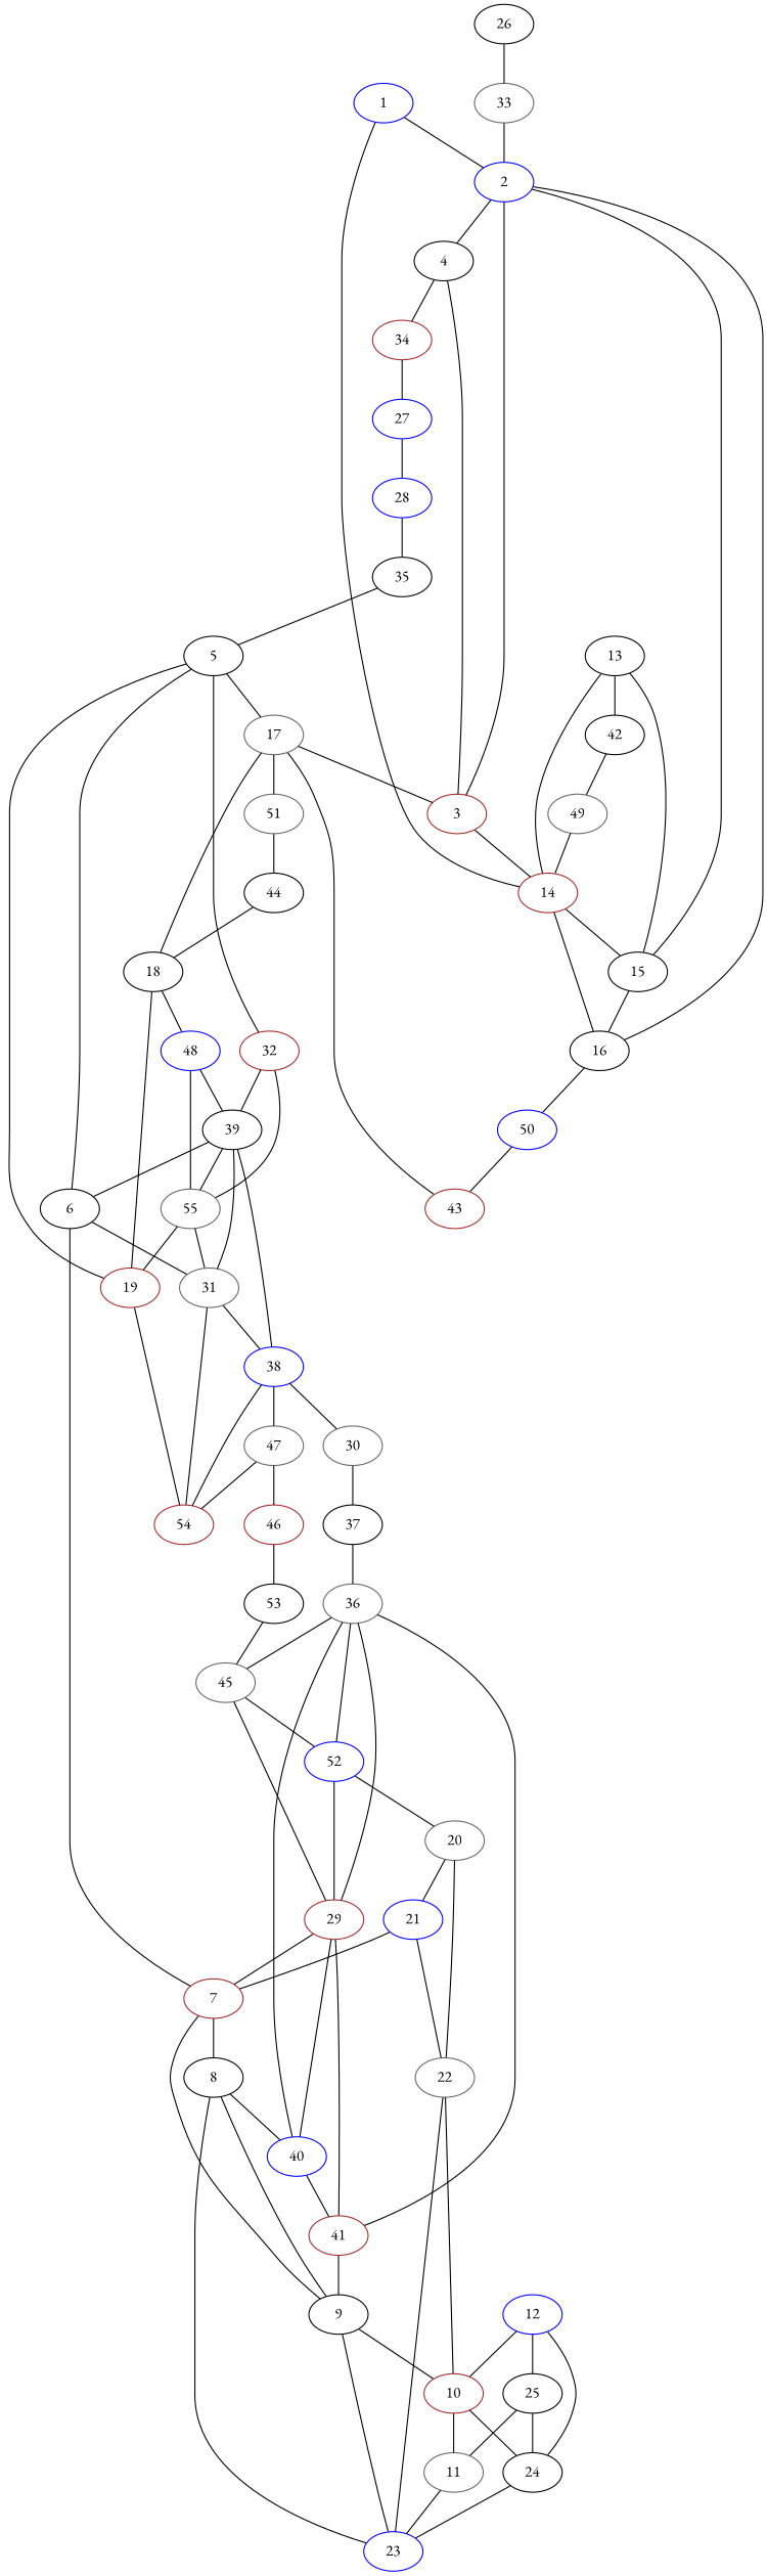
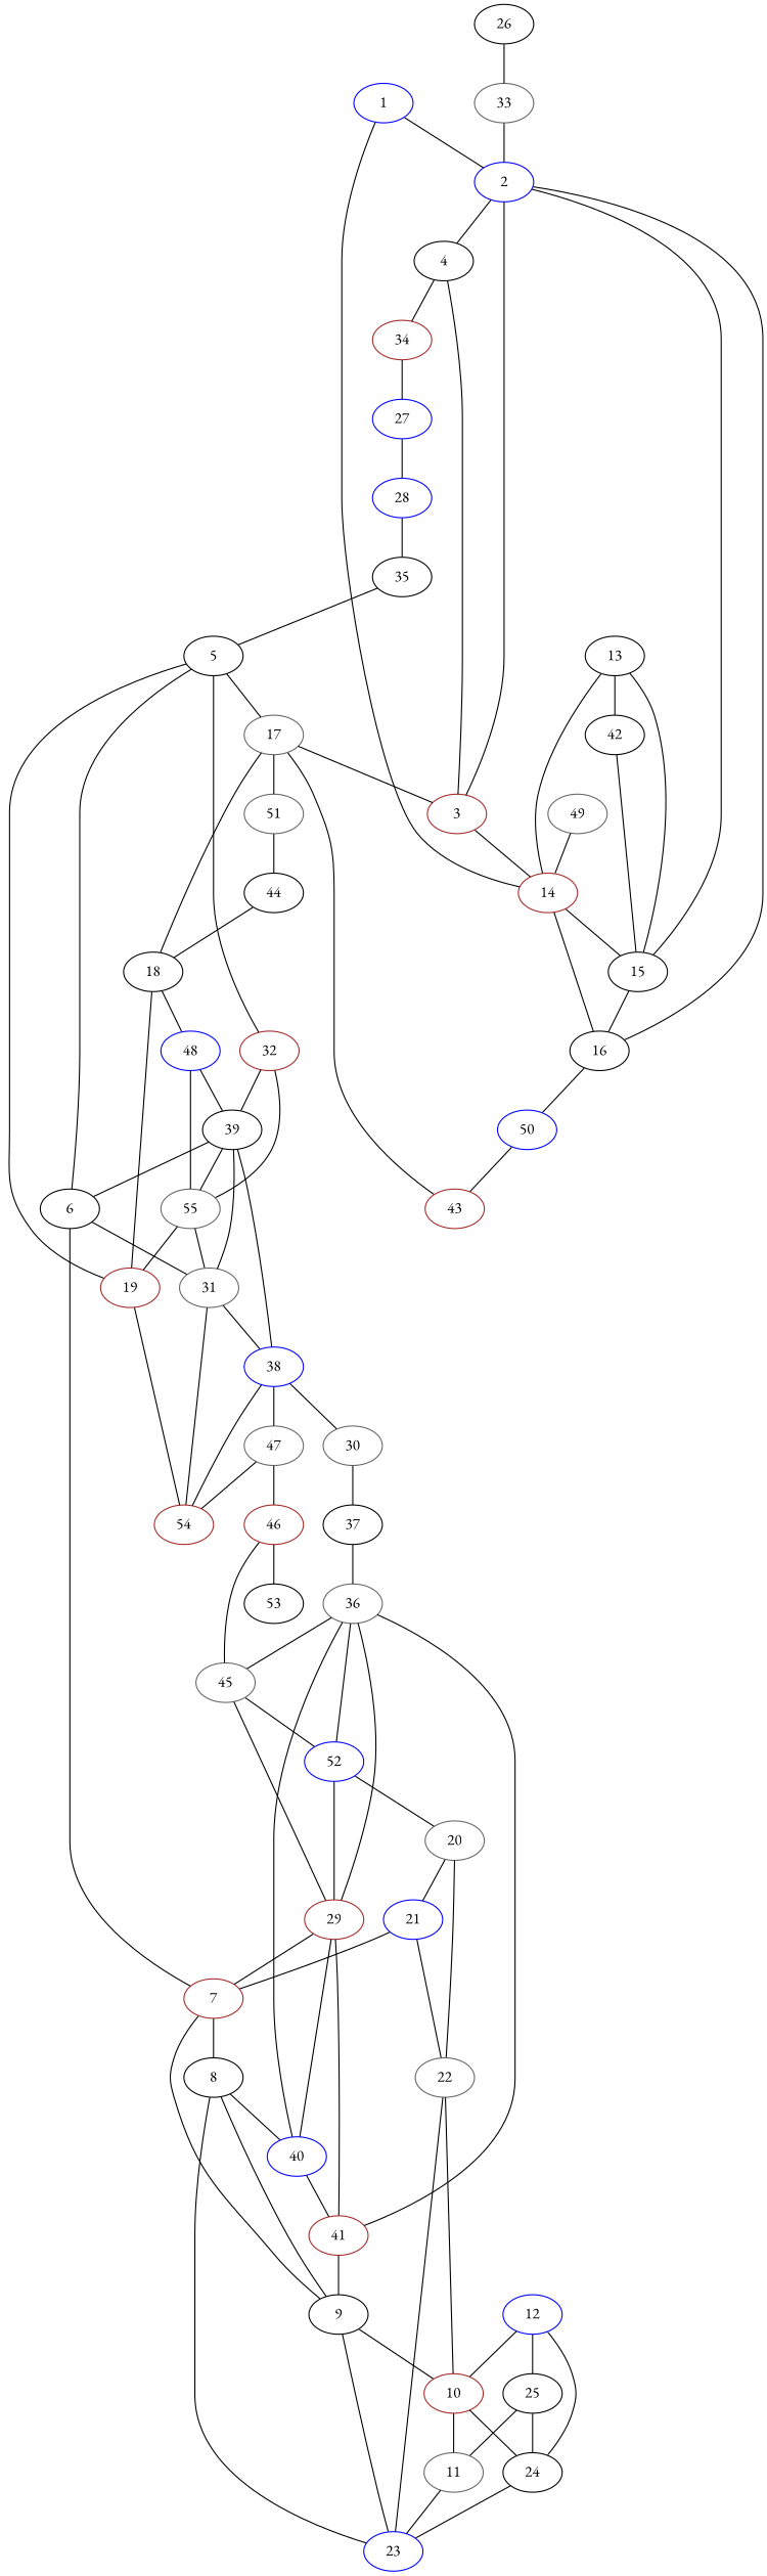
  graph {
    fontname="EB Garamond"
    node [aaLength=10 color=black fontname="EB Garamond" sequence=PATFFGSLRK type=1]
    edge [distance0=0.0 fontname="EB Garamond" frequency=1 type0=2]
    1 [aaLength=16 color=blue sequence=GSDKIHHHHHHXYLQD type=0]
    2 [aaLength=4 color=blue sequence=CLLE type=0]
    14 [aaLength=4 color=brown sequence=CLLE type=0]
    4 [aaLength=4 sequence=VGAG type=0]
    3 [aaLength=6 color=brown sequence=QPYDXE type=0]
    15 [aaLength=6 sequence=QPYDXE type=0]
    16 [aaLength=4 sequence=VGAG type=0]
    34 [color=brown]
    50 [color=blue]
    27 [color=blue]
    28 [color=blue sequence=DGRYGENPNR]
    5 [aaLength=13 sequence=FQYQVIIKPSPEN type=0]
    17 [aaLength=4 color=gray40 sequence=PWKV type=0]
    32 [aaLength=6 color=brown sequence=LEYLGI]
    51 [color=gray40 sequence=DGRYGENPNR]
    39 [aaLength=2 sequence=KE]
    55 [aaLength=3 color=gray40 sequence=LKE]
    44 [sequence=DGRYGENPNR]
    6 [aaLength=4 sequence=HDIR type=0]
    31 [color=gray40 sequence=FVEDNWESPT]
    38 [color=blue sequence=FVEDNWESPT]
    19 [aaLength=4 color=brown sequence=HDIR type=0]
    7 [color=brown sequence=SLKDIPLEIT type=0]
    8 [aaLength=4 sequence=LERI type=0]
    9 [aaLength=18 sequence=NVYEVQWNENVKYGDVFL type=0]
    23 [aaLength=21 color=blue sequence=EREFSVFNFEEANVGLLFRHF type=0]
    40 [aaLength=3 color=blue sequence=XYL]
    10 [aaLength=22 color=brown sequence=EREFSVFNFEEANVGLLFRHFD type=0]
    30 [aaLength=11 color=gray40 sequence=AWGVGWEVWLD]
    47 [color=gray40 sequence=FVEDNWESPT]
    29 [aaLength=6 color=brown sequence=QQIGGI]
    36 [aaLength=6 color=gray40 sequence=QQIGGI]
    41 [aaLength=2 color=brown sequence=VD]
    11 [aaLength=22 color=gray40 sequence=YEKEFYRLVEKNLYLPAYDYIL type=0]
    24 [aaLength=22 sequence=YEKEFYRLVEKNLYLPAYDYIL type=0]
    45 [aaLength=6 color=gray40 sequence=QQIGGI]
    12 [aaLength=28 color=blue sequence=HTFNLLDARGAISVSQRQTYVKRIQAXA type=0]
    25 [aaLength=28 sequence=HTFNLLDARGAISVSQRQTYVKRIQAXA type=0]
    13 [aaLength=15 sequence=GSDKIHHHHHHXYLQ type=0]
    42 [aaLength=2 sequence=XK]
    49 [aaLength=2 color=gray40 sequence=XK]
    43 [color=brown]
    18 [aaLength=14 sequence=FQYQVIIKPSPENS type=0]
    48 [aaLength=5 color=blue sequence=LEYLG]
    54 [color=brown sequence=FVEDNWESPT]
    20 [color=gray40 sequence=SLKDIPLEIT type=0]
    22 [aaLength=20 color=gray40 sequence=DNVYEVQWNENVKYGDVFLE type=0]
    21 [aaLength=5 color=blue sequence=LERIA type=0]
    26 [aaLength=2 sequence=XK]
    33 [aaLength=2 color=gray40 sequence=XK]
    35 [sequence=DGRYGENPNR]
    37 [aaLength=11 sequence=AWGVGWEVWLD]
    46 [color=brown sequence=WGVGWEVWLD]
    52 [aaLength=6 color=blue sequence=QQIGGI]
    53 [sequence=WGVGWEVWLD]
    1 -- 2 [distance0=32.62476 type0=3]
    1 -- 14 [distance0=29.04772]
    2 -- 4 [distance0=15.68018]
    2 -- 3 [distance0=9.522157 distance1=0.0 frequency=2 type0=1 type1=5]
    14 -- 15 [distance0=9.282984 distance1=0.0 frequency=2 type0=1 type1=5]
    14 -- 16 [distance0=15.98248]
    4 -- 34 [distance0=3.0 type0=4]
    3 -- 14 [distance0=18.48365 type0=3]
    3 -- 4 [distance0=8.615267 distance1=0.0 frequency=2 type0=1 type1=5]
    15 -- 2 [distance0=18.86842 type0=3]
    15 -- 16 [distance0=9.075836 distance1=0.0 frequency=2 type0=1 type1=5]
    16 -- 2 [distance0=27.1323 type0=3]
    16 -- 50 [distance0=3.0 type0=4]
    34 -- 27 [type0=5]
    50 -- 43 [type0=5]
    27 -- 28 [distance0=15.0 type0=4]
    28 -- 35 [type0=5]
    5 -- 17 [distance0=30.87347]
    5 -- 32 [distance0=8.0 type0=4]
    17 -- 3 [distance0=25.68993]
    17 -- 51 [distance0=10.0 type0=4]
    32 -- 39 [distance0=8.0 distance1=2.0 frequency=2 type0=3 type1=4]
    32 -- 55 [distance0=7.0]
    51 -- 44 [type0=5]
    39 -- 55 [distance0=1.0 type0=1]
    39 -- 6 [type0=5]
    39 -- 31 [distance0=6.0]
    39 -- 38 [distance0=6.0 type0=3]
    55 -- 31 [distance0=7.0]
    55 -- 19 [type0=5]
    44 -- 18 [distance0=4.0 type0=4]
    6 -- 5 [distance0=35.60115]
    6 -- 31 [type0=5]
    6 -- 7 [distance0=50.4097 type0=3]
    31 -- 38 [distance1=0.0 frequency=2 type0=1 type1=5]
    38 -- 30 [distance0=2.0 type0=4]
    38 -- 47
    19 -- 5 [distance0=32.9103]
    19 -- 54 [type0=5]
    7 -- 8 [distance0=13.73371 distance1=2.0 frequency=2 type0=1 type1=4]
    7 -- 9 [distance0=25.36545]
    8 -- 9 [distance0=12.41878 type0=1]
    8 -- 23 [distance0=35.0675 type0=3]
    8 -- 40 [distance0=1.0 type0=4]
    9 -- 23 [distance0=23.35512]
    9 -- 10 [distance0=2.0 type0=4]
    40 -- 29 [distance0=23.0]
    40 -- 36 [distance0=23.0 type0=3]
    40 -- 41 [distance0=5.0 distance1=2.0 frequency=2 type0=1 type1=4]
    10 -- 11 [distance0=23.83542 distance1=1.0 frequency=2 type1=4]
    10 -- 24 [distance0=27.8537 type0=3]
    30 -- 37 [type0=5]
    47 -- 54 [type0=3]
    47 -- 46 [distance0=3.0 type0=4]
    29 -- 7 [type0=5]
    36 -- 29 [type0=5]
    36 -- 45
    41 -- 9 [type0=5]
    41 -- 29 [distance0=28.0]
    41 -- 36 [distance0=28.0 type0=3]
    11 -- 23 [distance0=24.23456 type0=3]
    24 -- 23 [distance0=24.21519]
    45 -- 29 [type0=1]
    45 -- 52 [type0=5]
    12 -- 10 [distance0=28.44664 type0=1]
    12 -- 24 [distance0=33.91783]
    12 -- 25 [distance0=34.09334 type0=3]
    25 -- 11 [distance0=32.34506]
    25 -- 24 [distance0=27.51484 type0=1]
    13 -- 14 [distance0=30.34365]
    13 -- 15 [distance0=36.67086 type0=3]
    13 -- 42 [distance0=3.0 type0=4]
-   42 -- 49 [type0=5]
+   42 -- 15 [type0=5]
    49 -- 14 [distance0=9.0 type0=4]
    43 -- 17 [distance0=1.0 type0=4]
    18 -- 17 [distance0=37.71456 type0=3]
    18 -- 19 [distance0=37.6962]
    18 -- 48 [distance0=7.0 type0=4]
    48 -- 39 [distance0=8.0 type0=3]
    48 -- 55 [distance0=7.0 distance1=2.0 frequency=2 type1=4]
    54 -- 31 [type0=1]
    54 -- 38
    20 -- 22 [distance0=27.77945]
    20 -- 21 [distance0=15.88717 distance1=2.0 frequency=2 type0=1 type1=4]
    22 -- 23 [distance0=1.0 type0=4]
    22 -- 10 [distance0=30.94735 type0=3]
    21 -- 7 [distance0=34.61218 type0=3]
    21 -- 22 [distance0=13.57681 distance1=6.0 frequency=2 type0=1 type1=4]
    26 -- 33 [type0=5]
    33 -- 2 [distance0=9.0 type0=4]
    35 -- 5 [distance0=4.0 type0=4]
    37 -- 36 [distance0=10.0 type0=4]
    46 -- 53 [type0=5]
    52 -- 29 [type0=1]
    52 -- 36
    52 -- 20 [type0=5]
-   53 -- 45 [distance0=10.0 type0=4]
+   46 -- 45 [distance0=10.0 type0=4]
  }
